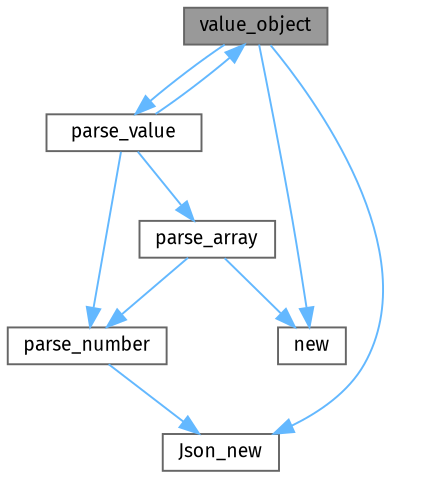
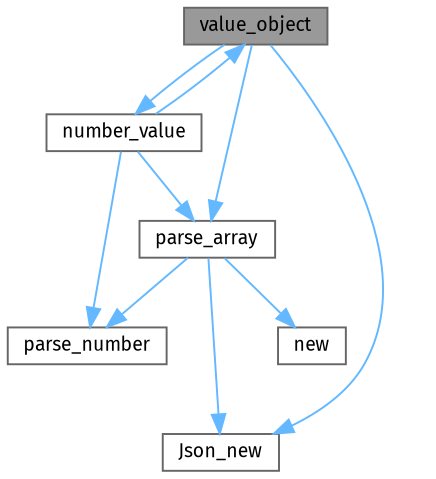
  digraph {
    fontname="Fira Sans"
    rankdir=TB
    node [color=grey40 fillcolor=white fontname="Fira Sans" fontsize=10 shape=box style=filled]
    edge [color=steelblue1 fontname="Fira Sans" fontsize=10 labelfontname=Helvetica labelfontsize=10 style=solid]
    n1 [color=gray40 fillcolor=grey60 fontcolor=black height=0.2 label=value_object width=0.4]
    n2 [height=0.2 label=Json_new width=0.4]
-   n3 [height=0.2 label=parse_value width=0.4]
+   n3 [height=0.2 label=number_value width=0.4]
    n4 [height=0.2 label=new width=0.4]
    n5 [height=0.2 label=parse_array width=0.4]
    n6 [height=0.2 label=parse_number width=0.4]
    n1 -> n2
    n1 -> n3
-   n1 -> n4
+   n1 -> n5
    n3 -> n1
    n3 -> n5
    n3 -> n6
-   n6 -> n2
+   n5 -> n2
    n5 -> n4
    n5 -> n6
  }
